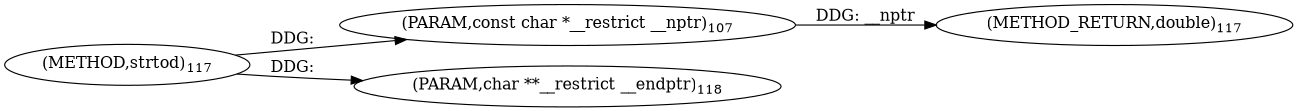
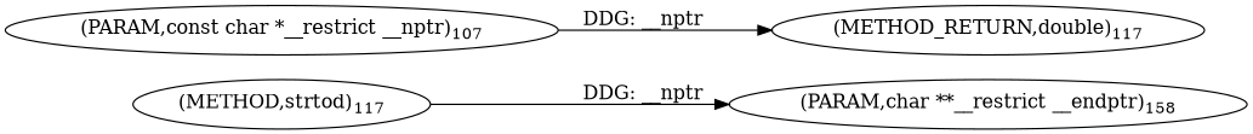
  digraph {
    fontname="DejaVu Serif"
    rankdir=LR
    node [fontname="DejaVu Serif"]
    edge [fontname="DejaVu Serif"]
    n1 [label=<(METHOD,strtod)<SUB>117</SUB>>]
    n2 [label=<(PARAM,const char *__restrict __nptr)<SUB>107</SUB>>]
-   n3 [label=<(PARAM,char **__restrict __endptr)<SUB>118</SUB>>]
+   n3 [label=<(PARAM,char **__restrict __endptr)<SUB>158</SUB>>]
    n4 [label=<(METHOD_RETURN,double)<SUB>117</SUB>>]
-   n1 -> n2 [label="DDG: "]
-   n1 -> n3 [label="DDG: "]
+   n1 -> n3 [label="DDG: __nptr"]
    n2 -> n4 [label="DDG: __nptr"]
  }
